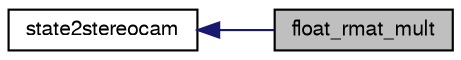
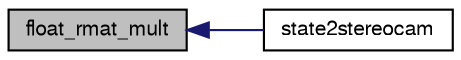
  digraph {
    rankdir=LR
    node [color=black fontname=FreeSans fontsize=10 shape=record style=filled]
    n1 [fillcolor=grey75 fontcolor=black height=0.2 label=float_rmat_mult width=0.4]
    n2 [fillcolor=white height=0.2 label=state2stereocam width=0.4]
-   n2 -> n1 [color=midnightblue dir=back fontname=FreeSans fontsize=10 labelfontname=FreeSans labelfontsize=10 style=solid]
+   n1 -> n2 [color=midnightblue dir=back fontname=FreeSans fontsize=10 labelfontname=FreeSans labelfontsize=10 style=solid]
  }
